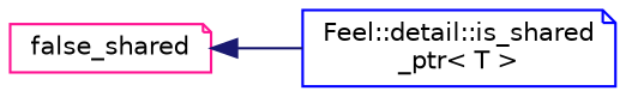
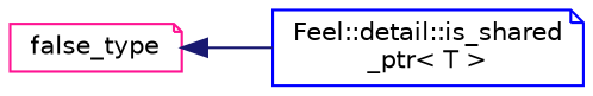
  digraph {
    rankdir=LR
    fontname="DejaVu Sans"
    node [fillcolor=white fontname="DejaVu Sans" fontsize=10 shape=note style=filled]
-   n1 [color=deeppink height=0.2 label=false_shared width=0.4]
+   n1 [color=deeppink height=0.2 label=false_type width=0.4]
    n2 [color=blue height=0.2 label="Feel::detail::is_shared\l_ptr\< T \>" width=0.4]
    n1 -> n2 [color=midnightblue dir=back fontname="DejaVu Sans" fontsize=10 labelfontname=Helvetica labelfontsize=10 style=solid]
  }
